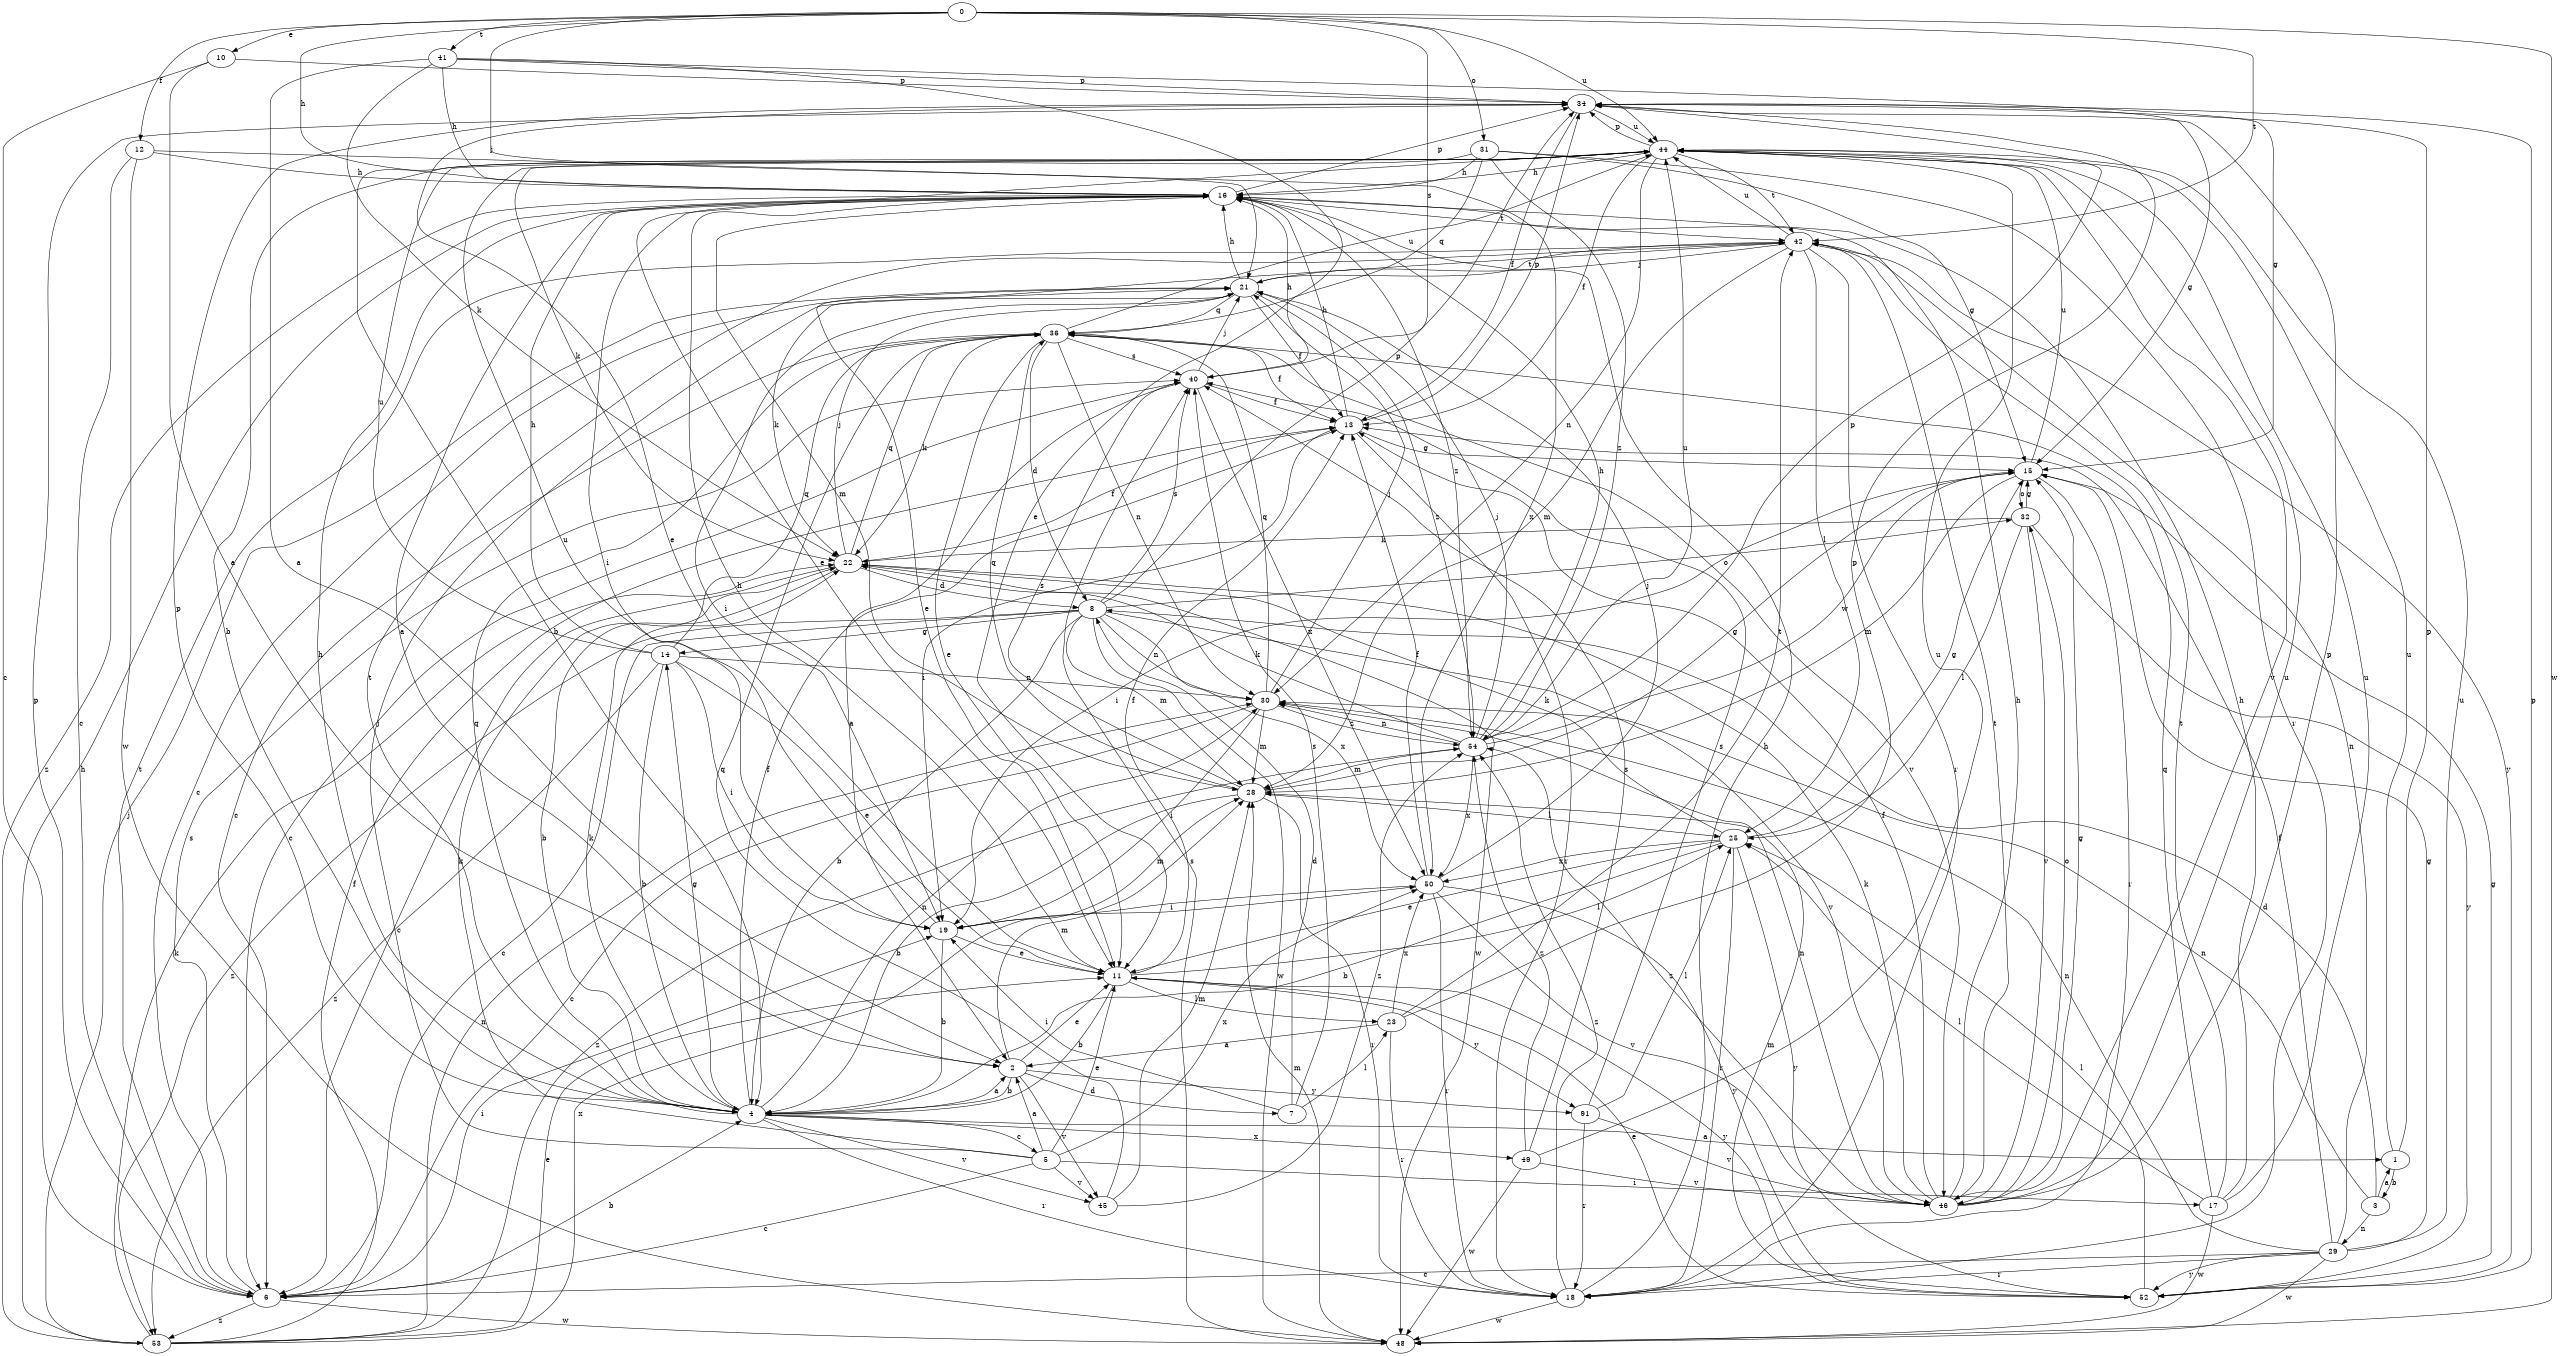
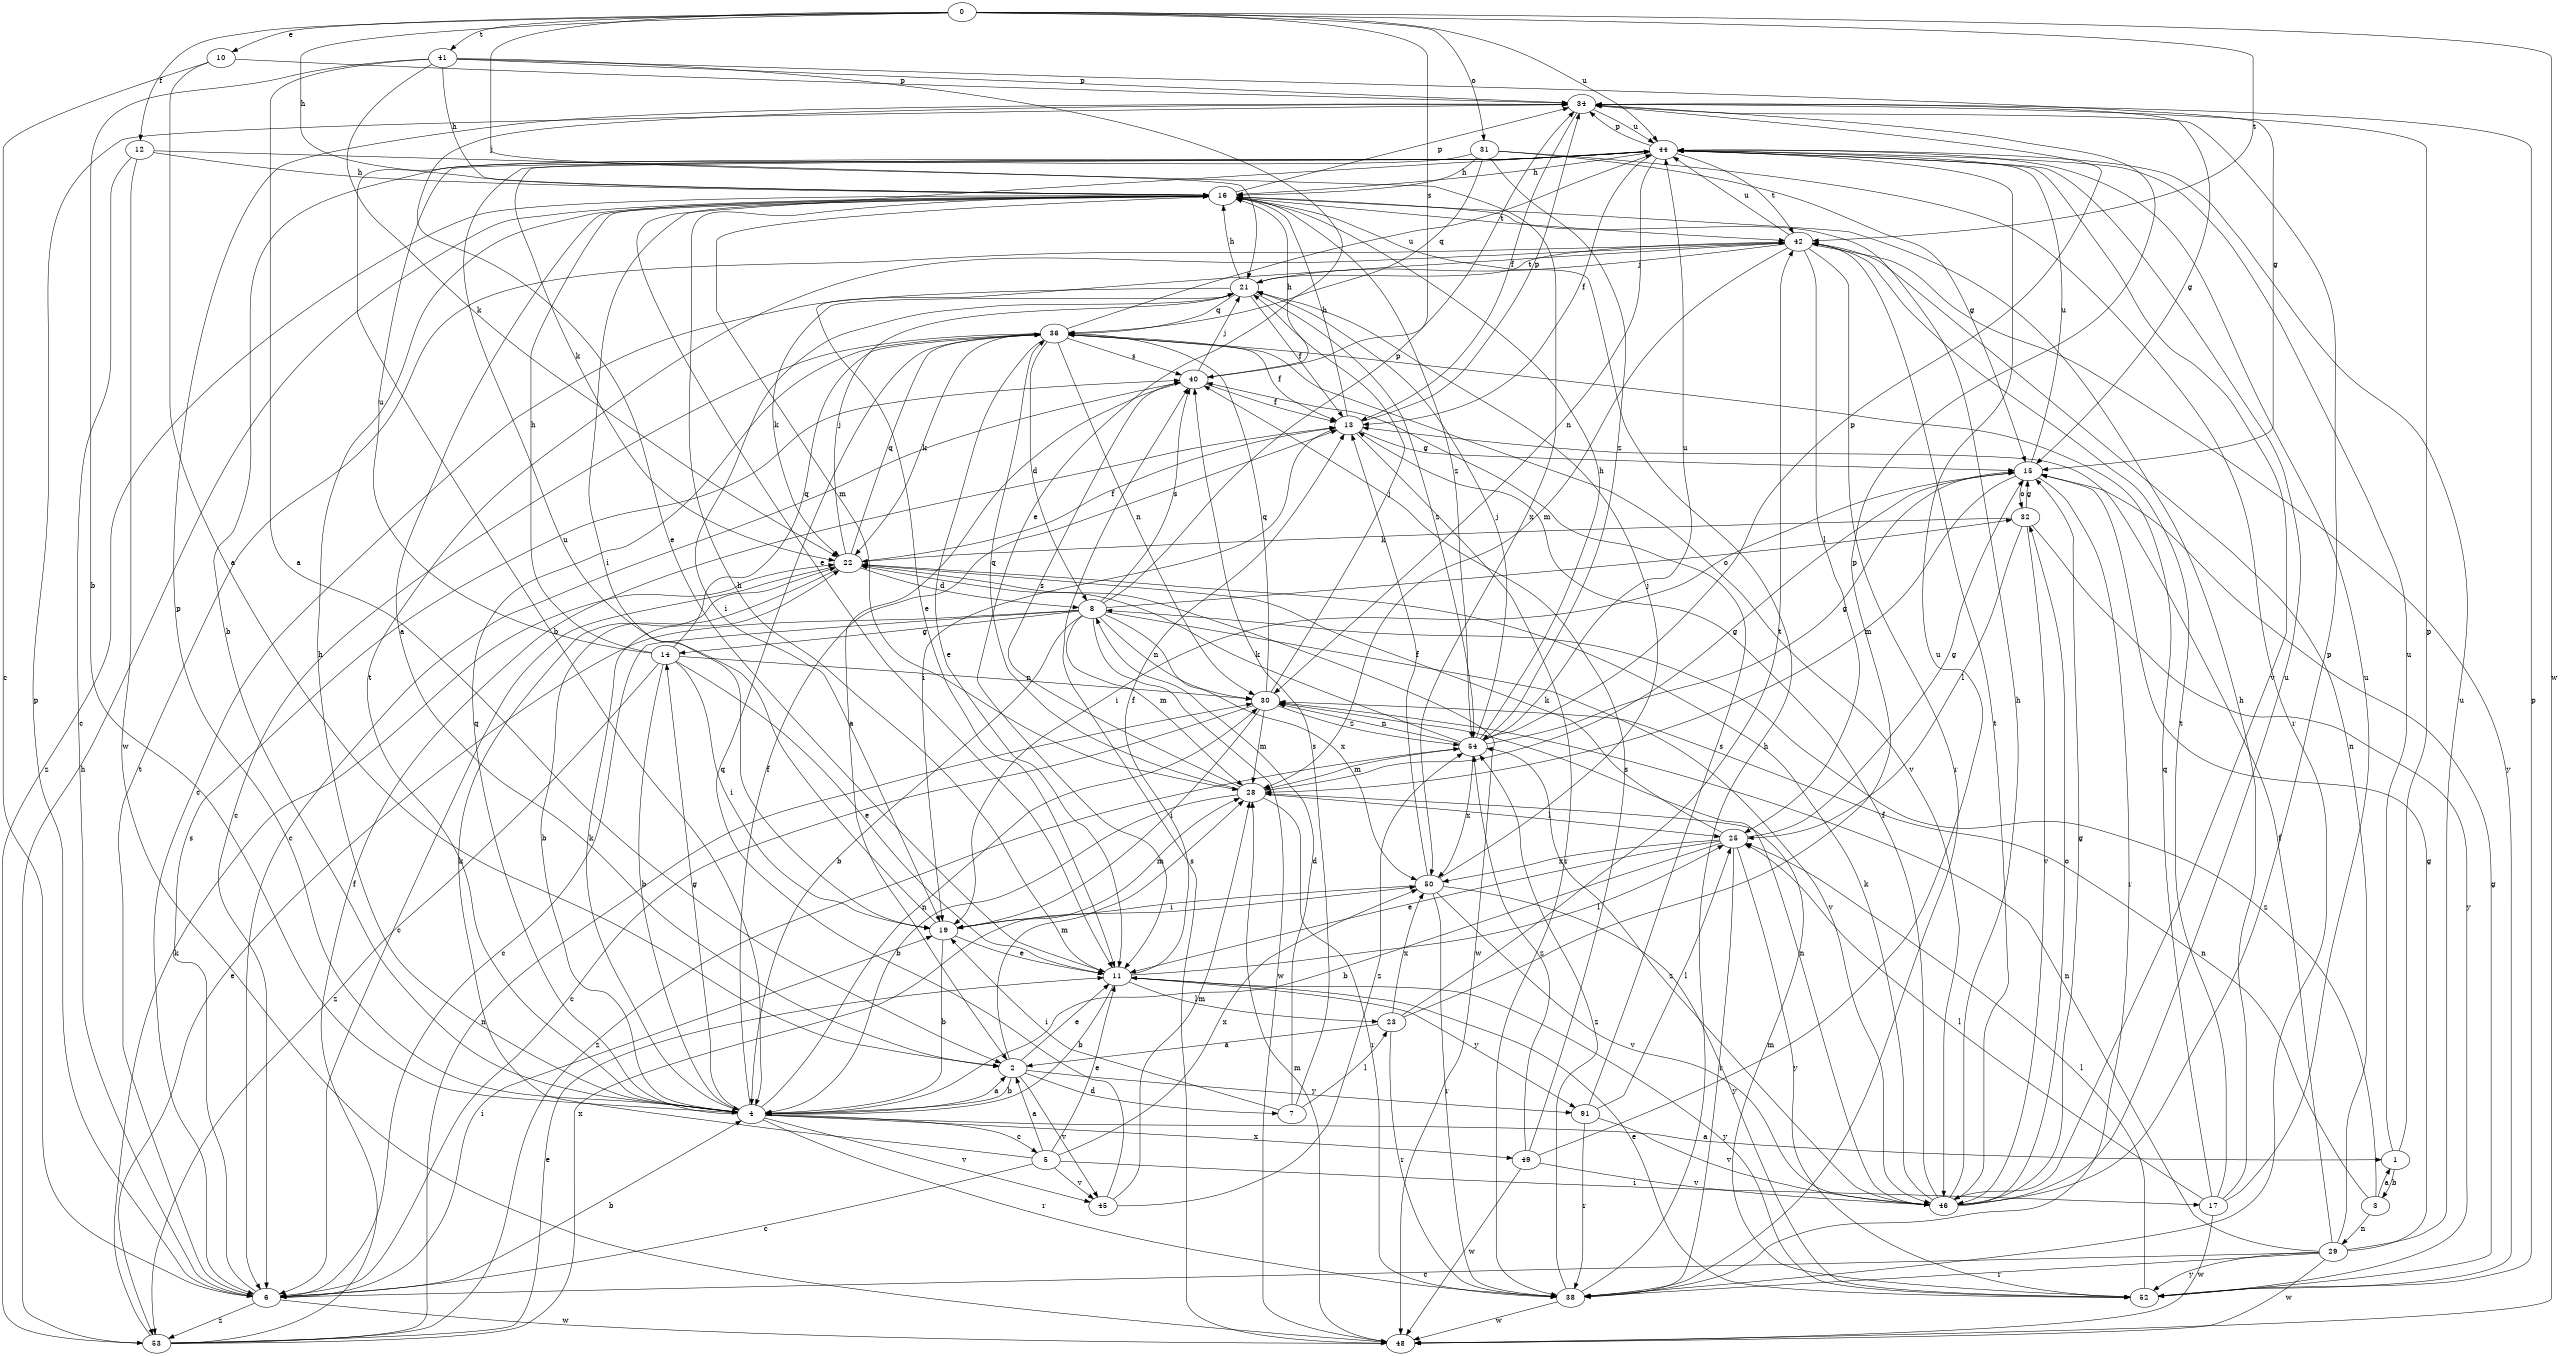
  strict digraph {
    0
    10
    12
    16
    21
    31
    40
    41
    42
    44
    48
    34
    2
    6
    50
    28
    19
    53
    54
    13
    22
    36
    4
-   38 [label=18]
+   38
    15
    11
    25
    52
    30
    46
    1
    3
    8
    29
    7
    45
    n37 [label=91]
    5
    14
    49
    23
    32
    17
    0 -> 10 [label=e]
    0 -> 12 [label=f]
    0 -> 16 [label=h]
    0 -> 21 [label=j]
    0 -> 31 [label=o]
    0 -> 40 [label=s]
    0 -> 41 [label=t]
    0 -> 42 [label=t]
    0 -> 44 [label=u]
    0 -> 48 [label=w]
    10 -> 34 [label=p]
    10 -> 2 [label=a]
    10 -> 6 [label=c]
    12 -> 16 [label=h]
    12 -> 48 [label=w]
    12 -> 6 [label=c]
    12 -> 50 [label=x]
    16 -> 42 [label=t]
    16 -> 34 [label=p]
    16 -> 2 [label=a]
    16 -> 28 [label=m]
    16 -> 19 [label=i]
    16 -> 53 [label=z]
    16 -> 54 [label=z]
    21 -> 16 [label=h]
    21 -> 42 [label=t]
    21 -> 6 [label=c]
    21 -> 19 [label=i]
    21 -> 54 [label=z]
    21 -> 13 [label=f]
    21 -> 22 [label=k]
    21 -> 36 [label=q]
    31 -> 16 [label=h]
    31 -> 54 [label=z]
    31 -> 36 [label=q]
    31 -> 4 [label=b]
    31 -> 38 [label=r]
    31 -> 15 [label=g]
    40 -> 16 [label=h]
    40 -> 21 [label=j]
    40 -> 2 [label=a]
    40 -> 6 [label=c]
-   40 -> 50 [label=x]
    40 -> 13 [label=f]
    41 -> 16 [label=h]
    41 -> 34 [label=p]
    41 -> 2 [label=a]
    41 -> 22 [label=k]
+   41 -> 4 [label=b]
    41 -> 15 [label=g]
    41 -> 11 [label=e]
    42 -> 21 [label=j]
    42 -> 44 [label=u]
    42 -> 28 [label=m]
    42 -> 38 [label=r]
    42 -> 11 [label=e]
    42 -> 25 [label=l]
    42 -> 52 [label=y]
    44 -> 16 [label=h]
    44 -> 42 [label=t]
    44 -> 34 [label=p]
    44 -> 13 [label=f]
    44 -> 22 [label=k]
    44 -> 4 [label=b]
    44 -> 11 [label=e]
    44 -> 30 [label=n]
    44 -> 46 [label=v]
    48 -> 40 [label=s]
    48 -> 28 [label=m]
    34 -> 44 [label=u]
    34 -> 13 [label=f]
    34 -> 15 [label=g]
    34 -> 11 [label=e]
    2 -> 28 [label=m]
    2 -> 4 [label=b]
    2 -> 11 [label=e]
    2 -> 7 [label=d]
    2 -> 45 [label=v]
    2 -> n37 [label=y]
    6 -> 40 [label=s]
    6 -> 42 [label=t]
    6 -> 48 [label=w]
    6 -> 34 [label=p]
    6 -> 19 [label=i]
    6 -> 53 [label=z]
    6 -> 4 [label=b]
    50 -> 21 [label=j]
    50 -> 19 [label=i]
    50 -> 13 [label=f]
    50 -> 38 [label=r]
    50 -> 52 [label=y]
    50 -> 46 [label=v]
    28 -> 40 [label=s]
    28 -> 36 [label=q]
    28 -> 4 [label=b]
    28 -> 38 [label=r]
    28 -> 15 [label=g]
    28 -> 25 [label=l]
    19 -> 44 [label=u]
    19 -> 28 [label=m]
    19 -> 4 [label=b]
    19 -> 11 [label=e]
    53 -> 16 [label=h]
-   53 -> 21 [label=j]
    53 -> 50 [label=x]
    53 -> 54 [label=z]
    53 -> 13 [label=f]
    53 -> 22 [label=k]
    53 -> 11 [label=e]
    53 -> 30 [label=n]
    54 -> 16 [label=h]
    54 -> 21 [label=j]
    54 -> 44 [label=u]
    54 -> 34 [label=p]
    54 -> 50 [label=x]
    54 -> 28 [label=m]
    54 -> 22 [label=k]
-   54 -> 15 [label=w]
+   54 -> 15 [label=g]
    54 -> 30 [label=n]
    13 -> 16 [label=h]
    13 -> 34 [label=p]
    13 -> 19 [label=i]
    13 -> 38 [label=r]
    13 -> 15 [label=g]
    22 -> 21 [label=j]
    22 -> 48 [label=w]
    22 -> 6 [label=c]
    22 -> 13 [label=f]
    22 -> 36 [label=q]
    22 -> 4 [label=b]
    22 -> 8 [label=d]
    36 -> 40 [label=s]
    36 -> 44 [label=u]
    36 -> 6 [label=c]
    36 -> 13 [label=f]
    36 -> 22 [label=k]
    36 -> 11 [label=e]
    36 -> 30 [label=n]
    36 -> 46 [label=v]
    36 -> 8 [label=d]
    4 -> 16 [label=h]
    4 -> 42 [label=t]
    4 -> 34 [label=p]
    4 -> 2 [label=a]
    4 -> 13 [label=f]
    4 -> 22 [label=k]
    4 -> 36 [label=q]
    4 -> 38 [label=r]
    4 -> 30 [label=n]
    4 -> 1 [label=a]
    4 -> 45 [label=v]
    4 -> 5 [label=c]
    4 -> 14 [label=g]
    4 -> 49 [label=x]
    38 -> 16 [label=h]
    38 -> 48 [label=w]
    38 -> 54 [label=z]
    15 -> 44 [label=u]
    15 -> 28 [label=m]
    15 -> 19 [label=i]
    15 -> 38 [label=r]
    15 -> 32 [label=o]
    11 -> 16 [label=h]
    11 -> 13 [label=f]
    11 -> 4 [label=b]
    11 -> 25 [label=l]
    11 -> 52 [label=y]
    11 -> n37 [label=y]
    11 -> 23 [label=l]
    25 -> 50 [label=x]
    25 -> 22 [label=k]
    25 -> 4 [label=b]
    25 -> 38 [label=r]
    25 -> 15 [label=g]
    25 -> 11 [label=e]
    25 -> 52 [label=y]
    52 -> 34 [label=p]
    52 -> 28 [label=m]
    52 -> 15 [label=g]
    52 -> 11 [label=e]
    52 -> 25 [label=l]
    30 -> 21 [label=j]
    30 -> 6 [label=c]
    30 -> 28 [label=m]
    30 -> 19 [label=i]
    30 -> 54 [label=z]
    30 -> 36 [label=q]
    46 -> 16 [label=h]
    46 -> 42 [label=t]
    46 -> 44 [label=u]
    46 -> 34 [label=p]
    46 -> 54 [label=z]
    46 -> 13 [label=f]
    46 -> 22 [label=k]
    46 -> 15 [label=g]
    46 -> 30 [label=n]
    46 -> 32 [label=o]
    1 -> 44 [label=u]
    1 -> 34 [label=p]
    1 -> 3 [label=b]
    3 -> 30 [label=n]
    3 -> 1 [label=a]
-   3 -> 8 [label=d]
+   3 -> 8 [label=z]
    3 -> 29 [label=n]
    8 -> 40 [label=s]
    8 -> 48 [label=w]
    8 -> 34 [label=p]
    8 -> 6 [label=c]
    8 -> 50 [label=x]
    8 -> 28 [label=m]
-   8 -> 53 [label=z]
+   8 -> 53 [label=e]
    8 -> 4 [label=b]
    8 -> 30 [label=n]
    8 -> 46 [label=v]
    8 -> 14 [label=g]
    8 -> 32 [label=o]
    29 -> 42 [label=n]
    29 -> 44 [label=u]
    29 -> 48 [label=w]
    29 -> 6 [label=c]
    29 -> 13 [label=f]
    29 -> 38 [label=r]
    29 -> 15 [label=g]
    29 -> 52 [label=y]
    29 -> 30 [label=n]
    7 -> 40 [label=s]
    7 -> 19 [label=i]
    7 -> 8 [label=d]
    7 -> 23 [label=l]
    45 -> 28 [label=m]
    45 -> 54 [label=z]
    45 -> 36 [label=q]
    n37 -> 40 [label=s]
    n37 -> 38 [label=r]
    n37 -> 25 [label=l]
    n37 -> 46 [label=v]
-   5 -> 21 [label=j]
    5 -> 2 [label=a]
    5 -> 6 [label=c]
    5 -> 50 [label=x]
    5 -> 22 [label=k]
    5 -> 11 [label=e]
    5 -> 45 [label=v]
    5 -> 17 [label=i]
    14 -> 16 [label=h]
    14 -> 44 [label=u]
    14 -> 19 [label=i]
    14 -> 53 [label=z]
    14 -> 36 [label=q]
    14 -> 4 [label=b]
    14 -> 11 [label=e]
    14 -> 30 [label=n]
    49 -> 40 [label=s]
    49 -> 44 [label=u]
    49 -> 48 [label=w]
    49 -> 54 [label=z]
    49 -> 46 [label=v]
    23 -> 42 [label=t]
    23 -> 34 [label=p]
    23 -> 2 [label=a]
    23 -> 50 [label=x]
    23 -> 38 [label=r]
    32 -> 22 [label=k]
    32 -> 15 [label=g]
    32 -> 25 [label=l]
    32 -> 52 [label=y]
    32 -> 46 [label=v]
    17 -> 16 [label=h]
    17 -> 42 [label=t]
    17 -> 44 [label=u]
    17 -> 48 [label=w]
    17 -> 36 [label=q]
    17 -> 25 [label=l]
  }
